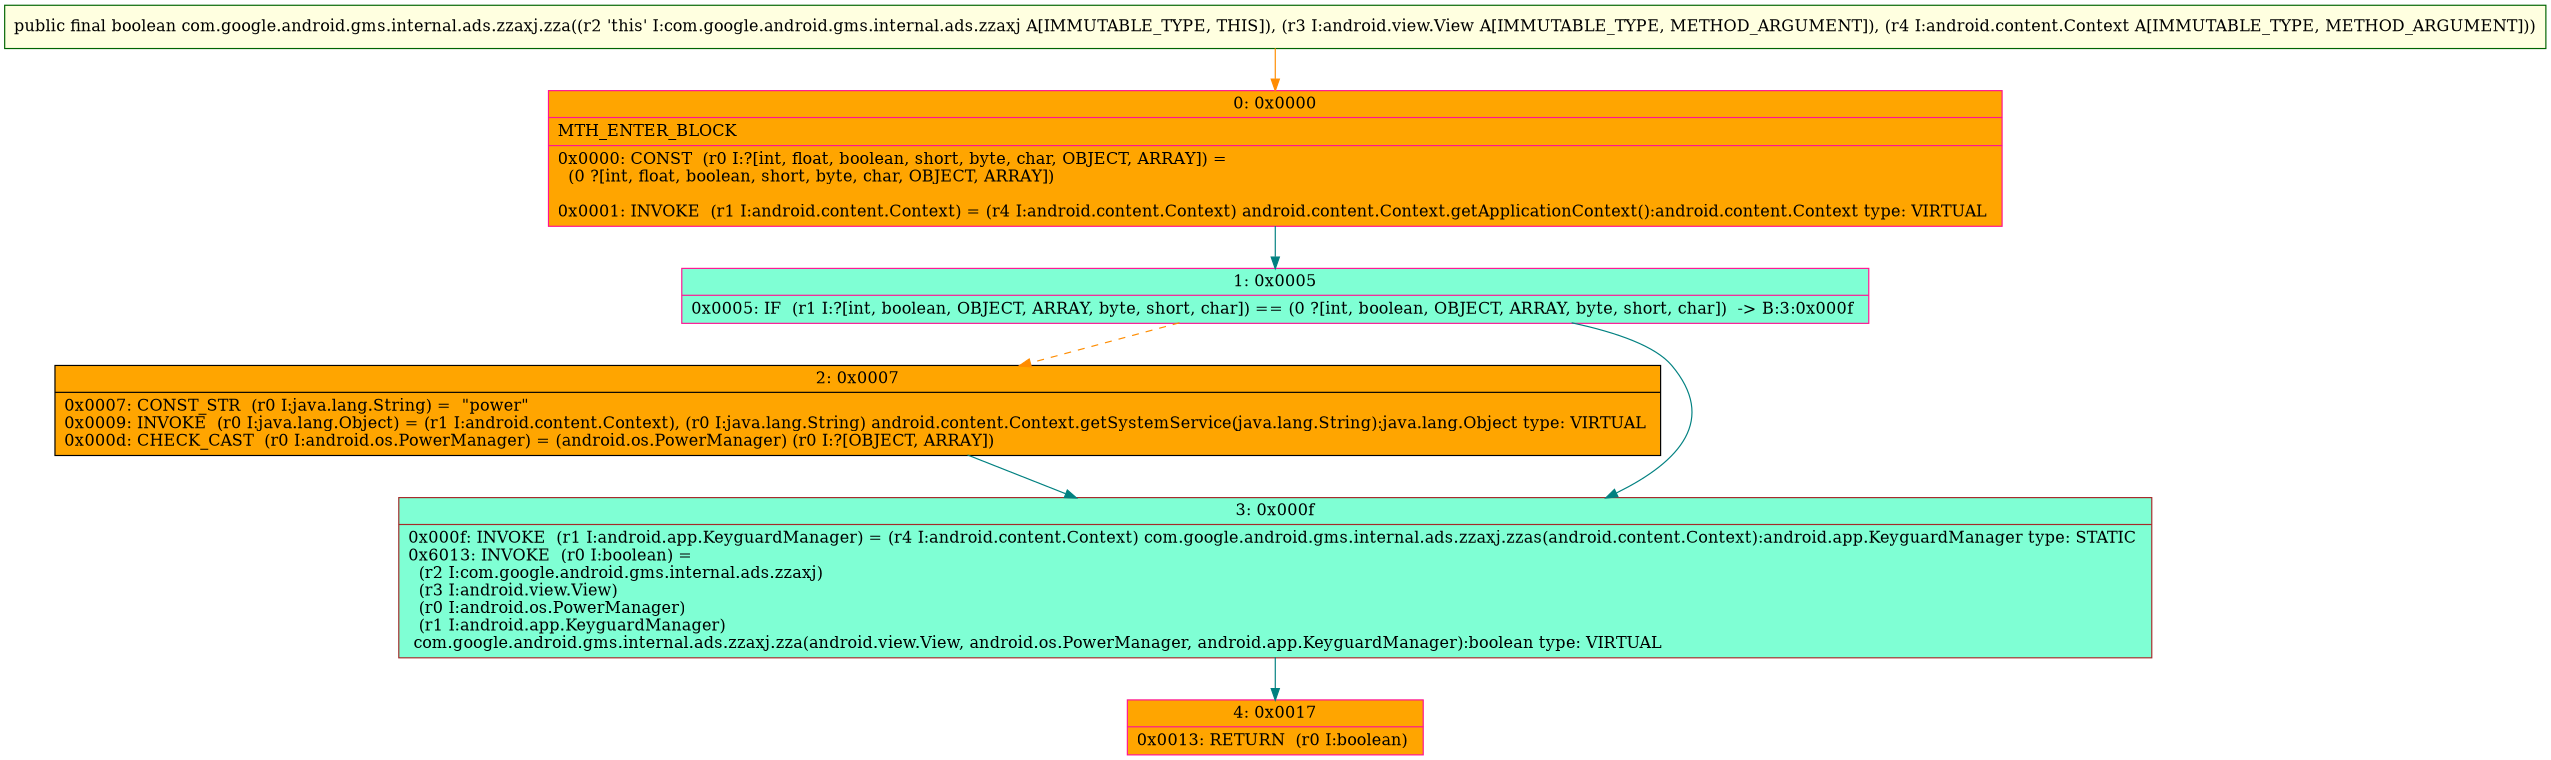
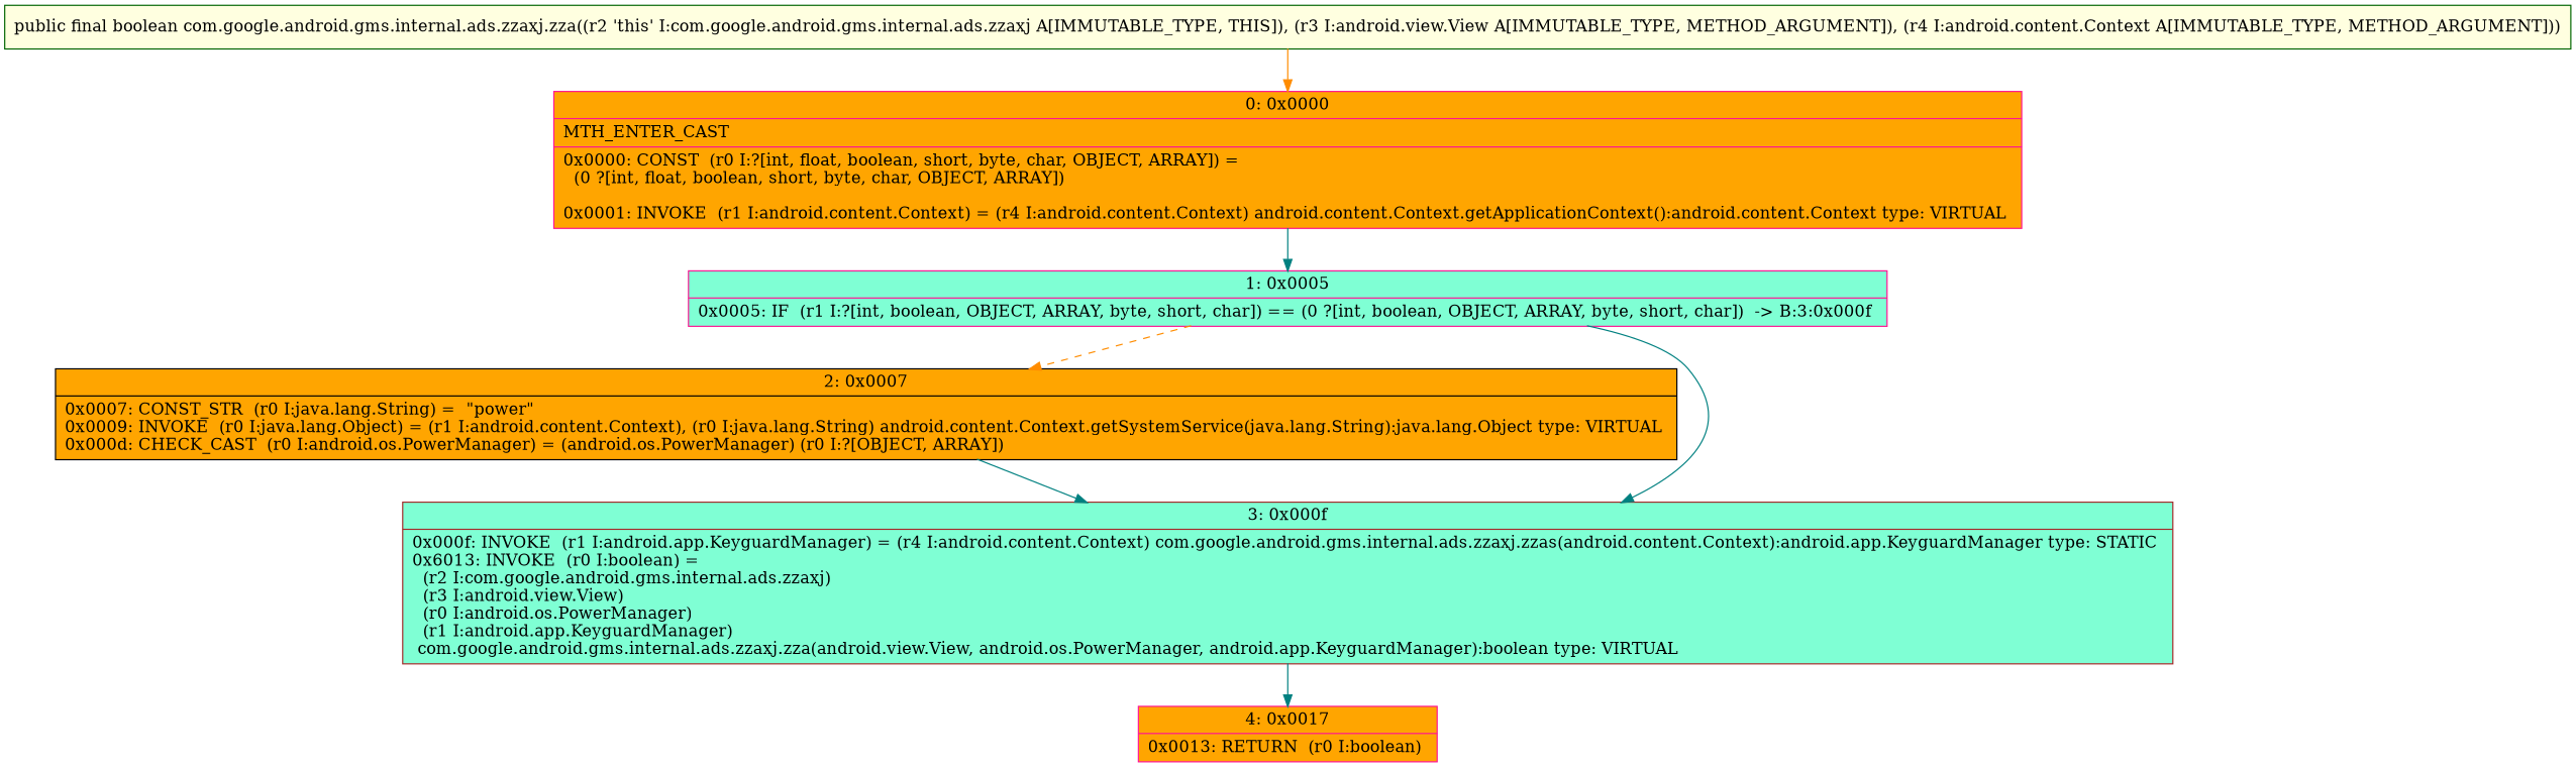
  digraph {
    node [color=deeppink fillcolor=orange shape=record style=filled]
    edge [color=teal]
-   n1 [label="{0\:\ 0x0000|MTH_ENTER_BLOCK\l|0x0000: CONST  (r0 I:?[int, float, boolean, short, byte, char, OBJECT, ARRAY]) = \l  (0 ?[int, float, boolean, short, byte, char, OBJECT, ARRAY])\l \l0x0001: INVOKE  (r1 I:android.content.Context) = (r4 I:android.content.Context) android.content.Context.getApplicationContext():android.content.Context type: VIRTUAL \l}"]
+   n1 [label="{0\:\ 0x0000|MTH_ENTER_CAST\l|0x0000: CONST  (r0 I:?[int, float, boolean, short, byte, char, OBJECT, ARRAY]) = \l  (0 ?[int, float, boolean, short, byte, char, OBJECT, ARRAY])\l \l0x0001: INVOKE  (r1 I:android.content.Context) = (r4 I:android.content.Context) android.content.Context.getApplicationContext():android.content.Context type: VIRTUAL \l}"]
    n2 [fillcolor=aquamarine label="{1\:\ 0x0005|0x0005: IF  (r1 I:?[int, boolean, OBJECT, ARRAY, byte, short, char]) == (0 ?[int, boolean, OBJECT, ARRAY, byte, short, char])  \-\> B:3:0x000f \l}"]
    n3 [color=black label="{2\:\ 0x0007|0x0007: CONST_STR  (r0 I:java.lang.String) =  \"power\" \l0x0009: INVOKE  (r0 I:java.lang.Object) = (r1 I:android.content.Context), (r0 I:java.lang.String) android.content.Context.getSystemService(java.lang.String):java.lang.Object type: VIRTUAL \l0x000d: CHECK_CAST  (r0 I:android.os.PowerManager) = (android.os.PowerManager) (r0 I:?[OBJECT, ARRAY]) \l}"]
    n4 [color=brown fillcolor=aquamarine label="{3\:\ 0x000f|0x000f: INVOKE  (r1 I:android.app.KeyguardManager) = (r4 I:android.content.Context) com.google.android.gms.internal.ads.zzaxj.zzas(android.content.Context):android.app.KeyguardManager type: STATIC \l0x6013: INVOKE  (r0 I:boolean) = \l  (r2 I:com.google.android.gms.internal.ads.zzaxj)\l  (r3 I:android.view.View)\l  (r0 I:android.os.PowerManager)\l  (r1 I:android.app.KeyguardManager)\l com.google.android.gms.internal.ads.zzaxj.zza(android.view.View, android.os.PowerManager, android.app.KeyguardManager):boolean type: VIRTUAL \l}"]
    n5 [label="{4\:\ 0x0017|0x0013: RETURN  (r0 I:boolean) \l}"]
    n6 [color=darkgreen fillcolor=lightyellow label="{public final boolean com.google.android.gms.internal.ads.zzaxj.zza((r2 'this' I:com.google.android.gms.internal.ads.zzaxj A[IMMUTABLE_TYPE, THIS]), (r3 I:android.view.View A[IMMUTABLE_TYPE, METHOD_ARGUMENT]), (r4 I:android.content.Context A[IMMUTABLE_TYPE, METHOD_ARGUMENT])) }"]
    n1 -> n2
    n2 -> n3 [color=darkorange style=dashed]
    n2 -> n4
    n3 -> n4
    n4 -> n5
    n6 -> n1 [color=darkorange]
  }
